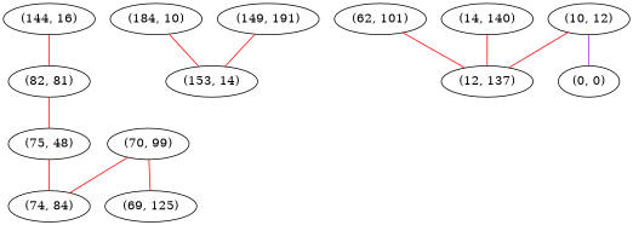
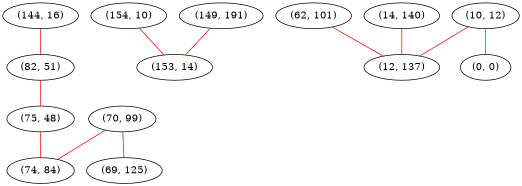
  graph {
    edge [color=red weight=1]
    "(75, 48)"
    "(74, 84)"
    "(144, 16)"
-   "(82, 81)"
-   "(154, 10)" [label="(184, 10)"]
+   "(82, 81)" [label="(82, 51)"]
+   "(154, 10)"
    "(153, 14)"
    n7 [label="(12, 137)"]
    "(10, 12)"
    "(0, 0)"
    "(70, 99)"
    "(69, 125)"
    "(62, 101)"
    "(14, 140)"
    "(149, 191)"
    "(75, 48)" -- "(74, 84)"
    "(144, 16)" -- "(82, 81)"
    "(82, 81)" -- "(75, 48)"
    "(154, 10)" -- "(153, 14)"
    "(10, 12)" -- n7
    "(10, 12)" -- "(0, 0)" [color=purple weight=4]
    "(70, 99)" -- "(74, 84)"
    "(70, 99)" -- "(69, 125)"
    "(62, 101)" -- n7
    "(14, 140)" -- n7
    "(149, 191)" -- "(153, 14)"
  }
